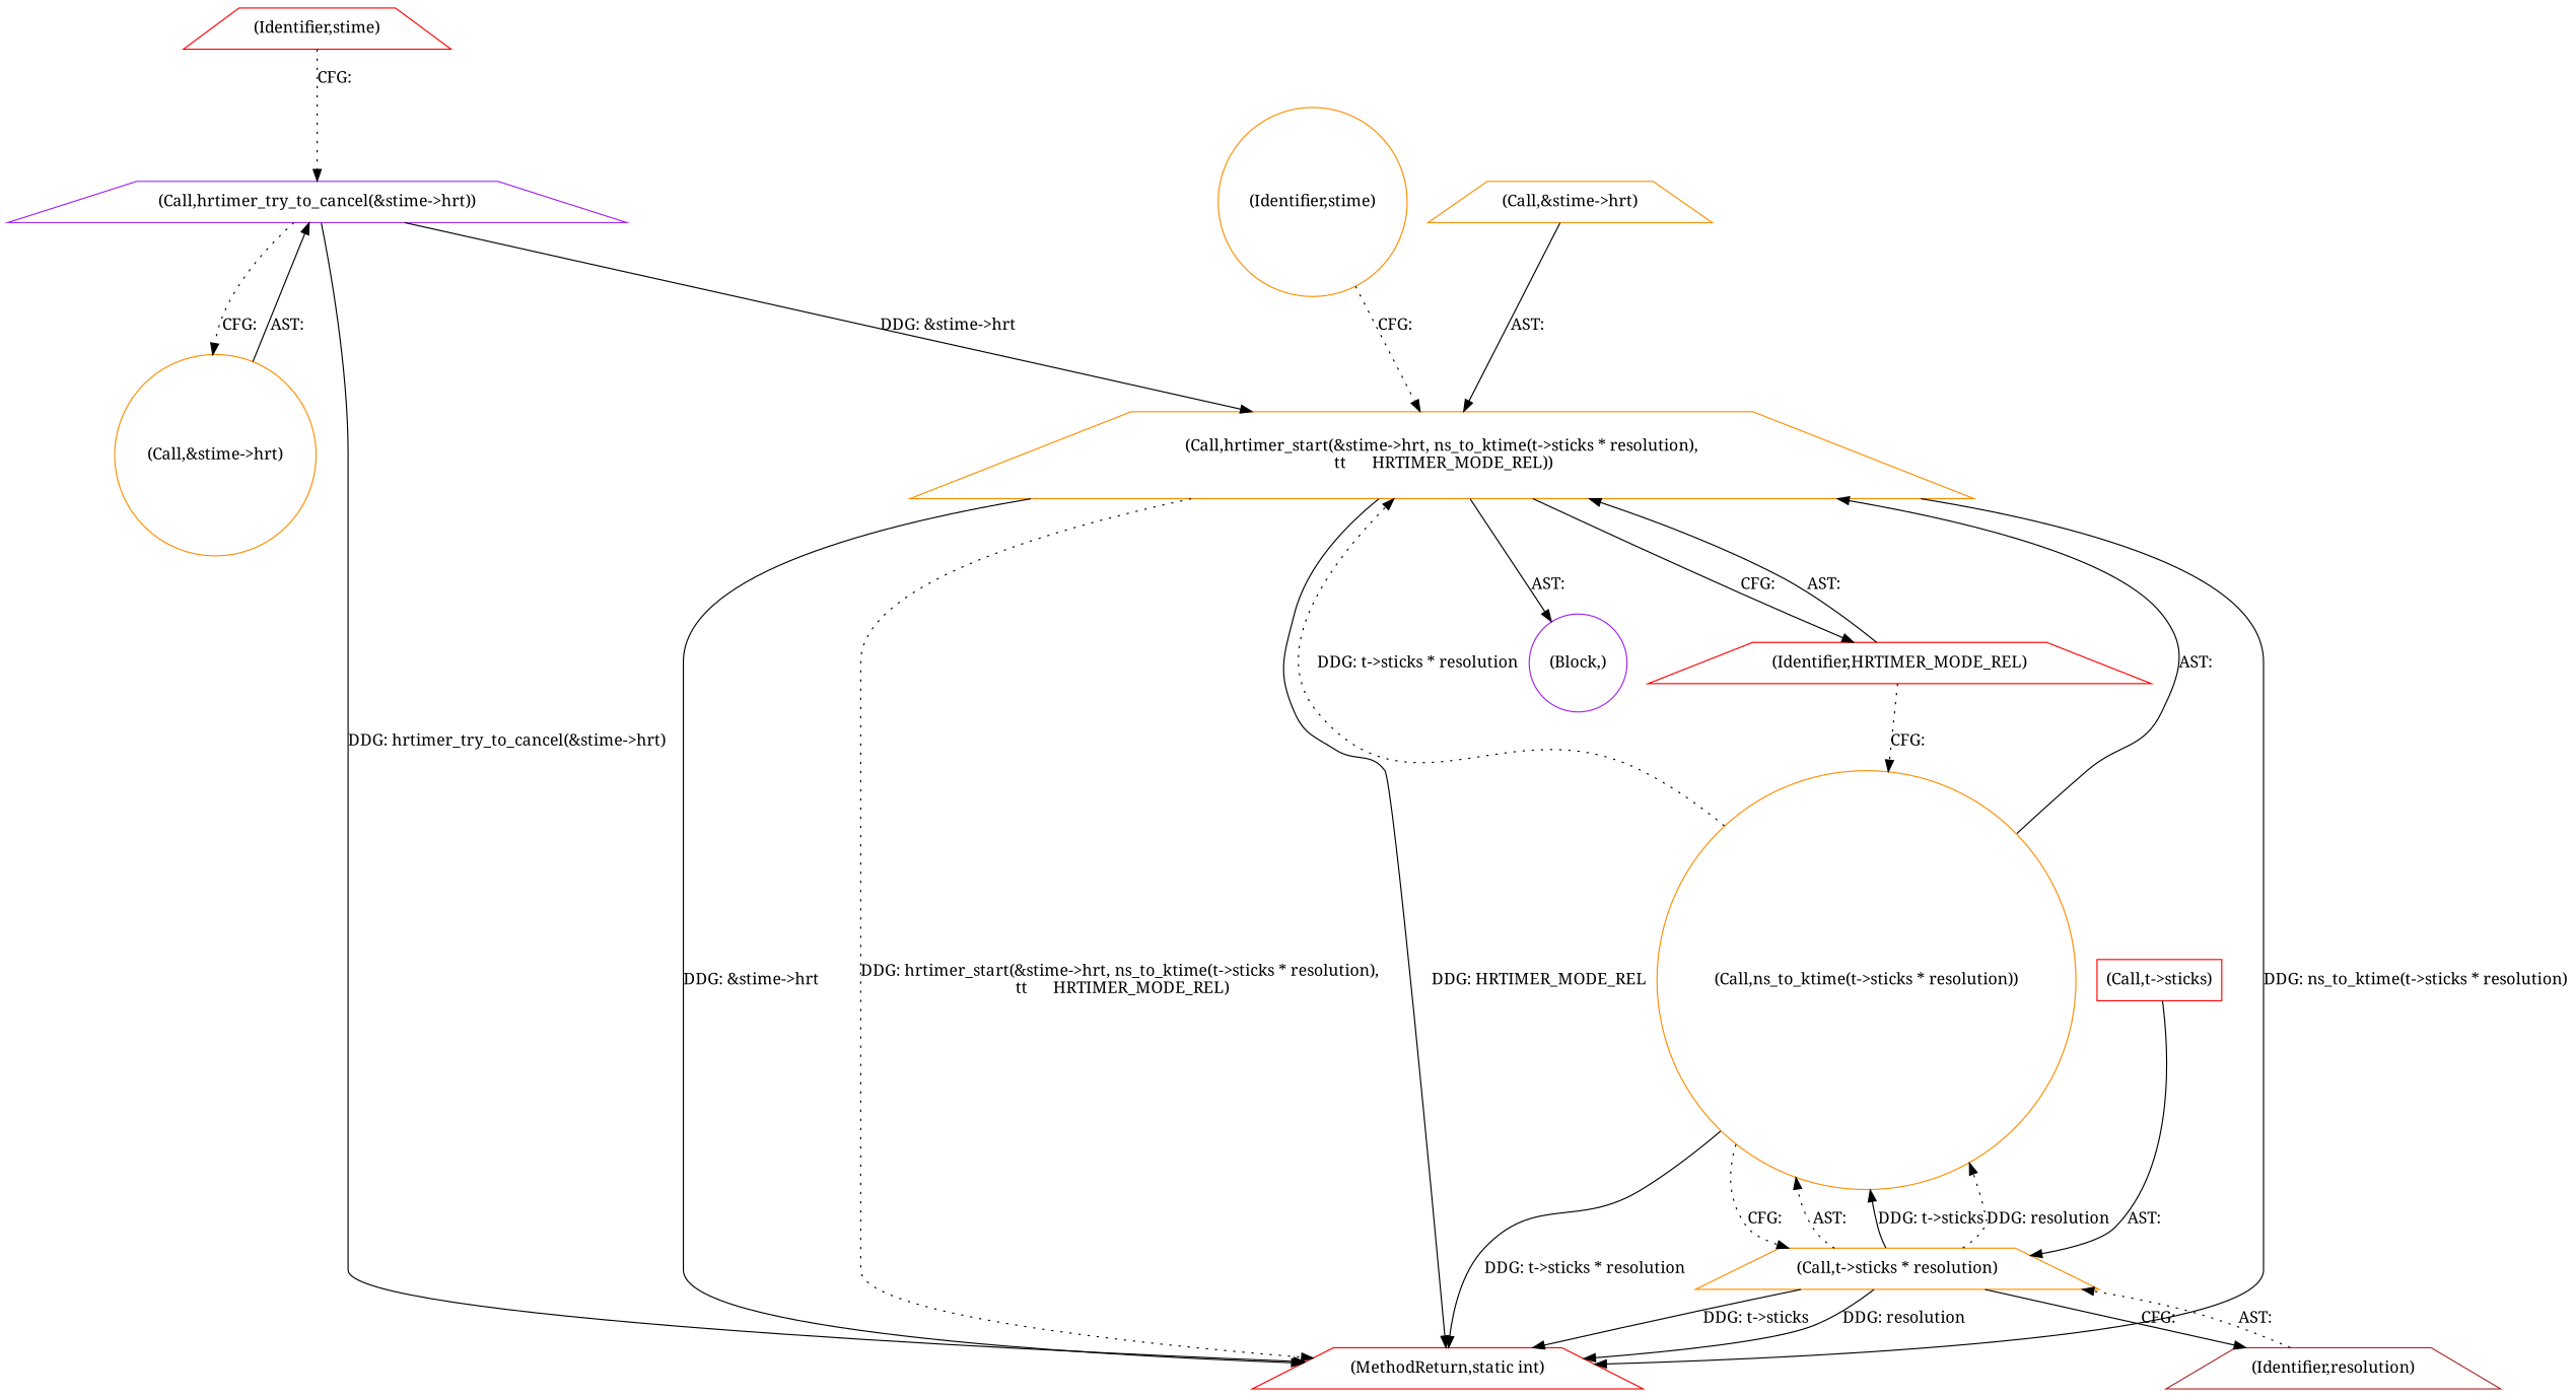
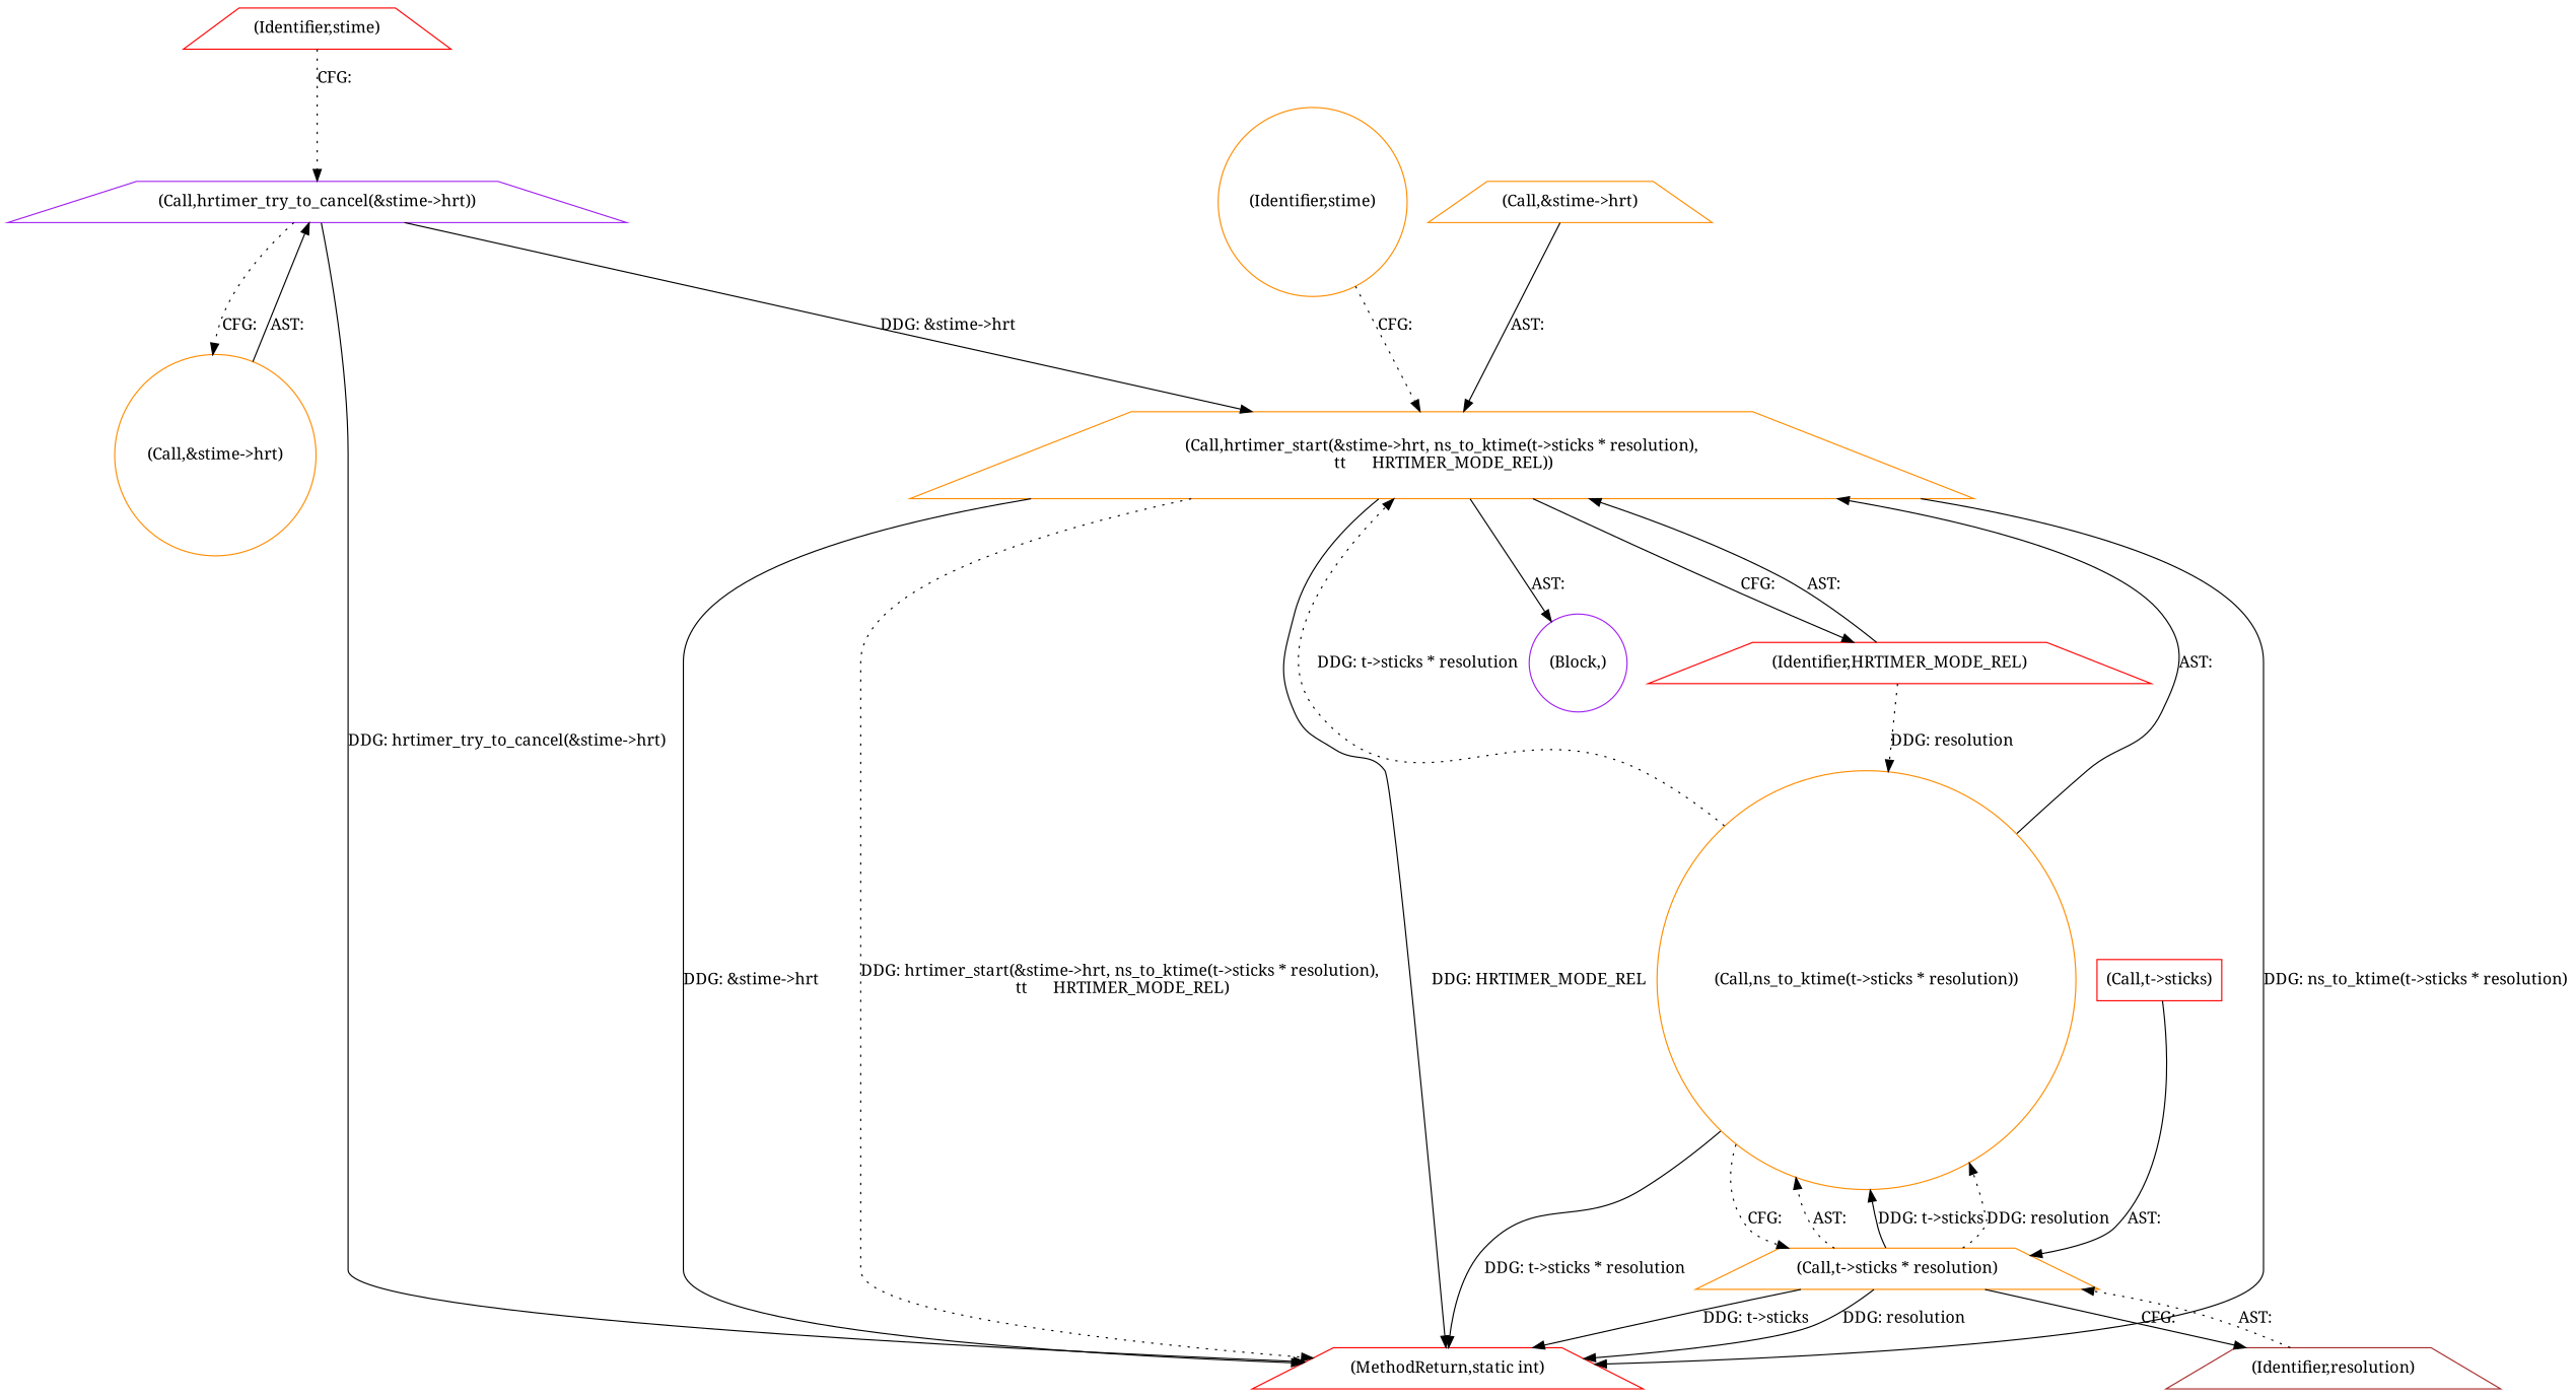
  digraph {
    fontname="Noto Serif"
    node [color=darkorange fontname="Noto Serif" shape=trapezium]
    edge [fontname="Noto Serif" style=solid]
    n1 [label="(Call,hrtimer_start(&stime->hrt, ns_to_ktime(t->sticks * resolution),\n \t\t      HRTIMER_MODE_REL))"]
    n2 [color=red label="(MethodReturn,static int)"]
    n3 [color=red label="(Identifier,HRTIMER_MODE_REL)"]
    n4 [color=purple label="(Block,)" shape=circle]
    n5 [label="(Call,ns_to_ktime(t->sticks * resolution))" shape=circle]
    n6 [color=purple label="(Call,hrtimer_try_to_cancel(&stime->hrt))"]
    n7 [label="(Call,&stime->hrt)" shape=circle]
    n8 [label="(Call,t->sticks * resolution)"]
    n9 [color=brown label="(Identifier,resolution)"]
    n10 [color=red label="(Identifier,stime)"]
    n11 [color=red label="(Call,t->sticks)" shape=box]
    n12 [label="(Identifier,stime)" shape=circle]
    n13 [label="(Call,&stime->hrt)"]
    n1 -> n2 [label="DDG: ns_to_ktime(t->sticks * resolution)"]
    n1 -> n2 [label="DDG: HRTIMER_MODE_REL"]
    n1 -> n2 [label="DDG: &stime->hrt"]
    n1 -> n2 [label="DDG: hrtimer_start(&stime->hrt, ns_to_ktime(t->sticks * resolution),\n \t\t      HRTIMER_MODE_REL)" style=dotted]
    n1 -> n3 [label="CFG: "]
    n1 -> n4 [label="AST: "]
    n3 -> n1 [label="AST: "]
-   n3 -> n5 [label="CFG: " style=dotted]
+   n3 -> n5 [label="DDG: resolution" style=dotted]
    n5 -> n1 [label="AST: "]
    n5 -> n1 [label="DDG: t->sticks * resolution" style=dotted]
    n5 -> n2 [label="DDG: t->sticks * resolution"]
    n5 -> n8 [label="CFG: " style=dotted]
    n6 -> n1 [label="DDG: &stime->hrt"]
    n6 -> n2 [label="DDG: hrtimer_try_to_cancel(&stime->hrt)"]
    n6 -> n7 [label="CFG: " style=dotted]
    n7 -> n6 [label="AST: "]
    n8 -> n2 [label="DDG: t->sticks"]
    n8 -> n2 [label="DDG: resolution"]
    n8 -> n5 [label="AST: " style=dotted]
    n8 -> n5 [label="DDG: t->sticks"]
    n8 -> n5 [label="DDG: resolution" style=dotted]
    n8 -> n9 [label="CFG: "]
    n9 -> n8 [label="AST: " style=dotted]
    n10 -> n6 [label="CFG: " style=dotted]
    n11 -> n8 [label="AST: "]
    n12 -> n1 [label="CFG: " style=dotted]
    n13 -> n1 [label="AST: "]
  }
